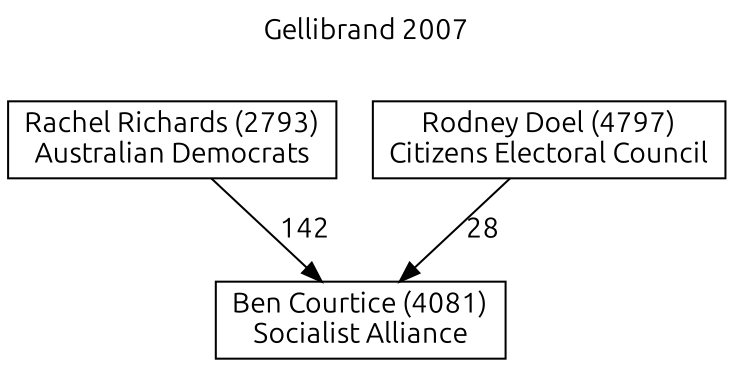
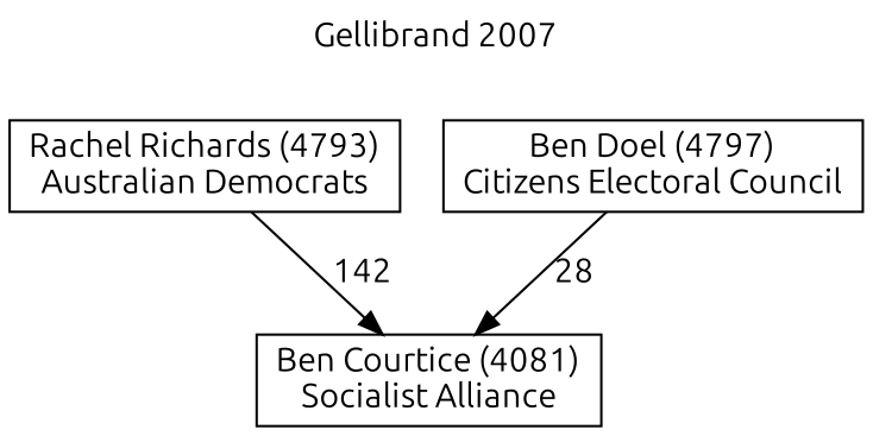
  digraph {
    fontname=Ubuntu
    label="Gellibrand 2007"
    labelloc=t
    mclimit=10
    node [fontname=Ubuntu shape=box]
    edge [fontname=Ubuntu]
    n1 [label="Ben Courtice (4081)\nSocialist Alliance"]
-   n2 [label="Rachel Richards (2793)\nAustralian Democrats"]
-   n3 [label="Rodney Doel (4797)\nCitizens Electoral Council"]
+   n2 [label="Rachel Richards (4793)\nAustralian Democrats"]
+   n3 [label="Ben Doel (4797)\nCitizens Electoral Council"]
    n2 -> n1 [label=142]
    n3 -> n1 [label=28]
  }
